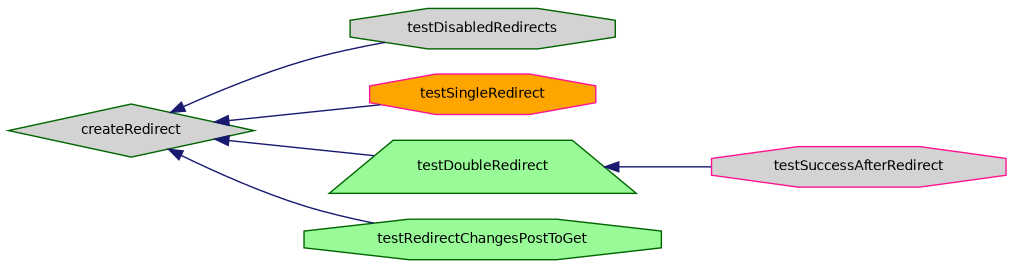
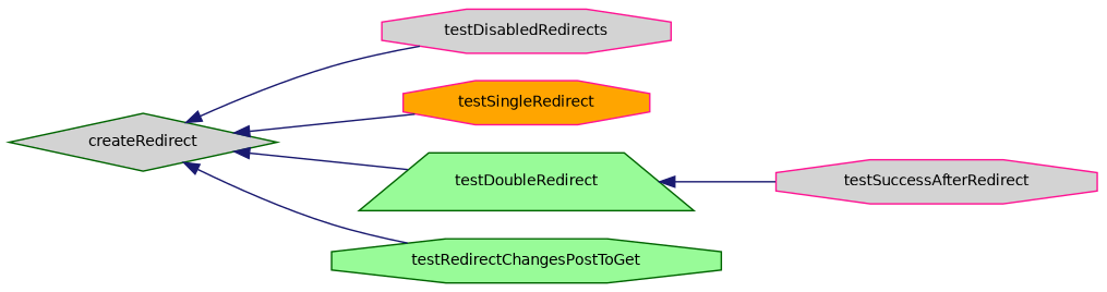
  digraph {
    rankdir=LR
    node [color=darkgreen fillcolor=lightgrey fontname=Helvetica fontsize=10 shape=octagon style=filled]
    edge [color=midnightblue dir=back fontname=Helvetica fontsize=10 labelfontname=Helvetica labelfontsize=10 style=solid]
    n1 [fontcolor=black height=0.2 label=createRedirect shape=diamond width=0.4]
-   n2 [height=0.2 label=testDisabledRedirects width=0.4]
+   n2 [color=deeppink height=0.2 label=testDisabledRedirects width=0.4]
    n3 [color=deeppink fillcolor=orange height=0.2 label=testSingleRedirect width=0.4]
    n4 [fillcolor=palegreen height=0.2 label=testDoubleRedirect shape=trapezium width=0.4]
    n5 [fillcolor=palegreen height=0.2 label=testRedirectChangesPostToGet width=0.4]
    n6 [color=deeppink height=0.2 label=testSuccessAfterRedirect width=0.4]
    n1 -> n2
    n1 -> n3
    n1 -> n4
    n1 -> n5
    n4 -> n6
  }
